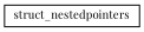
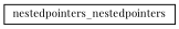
  digraph {
    rankdir=LR
    fontname="Playfair Display"
-   n1 [color=black fillcolor=white fontname="Playfair Display" fontsize=10 height=0.2 label=struct_nestedpointers shape=record style=filled width=0.4]
+   n1 [color=black fillcolor=white fontname="Playfair Display" fontsize=10 height=0.2 label=nestedpointers_nestedpointers shape=record style=filled width=0.4]
  }
